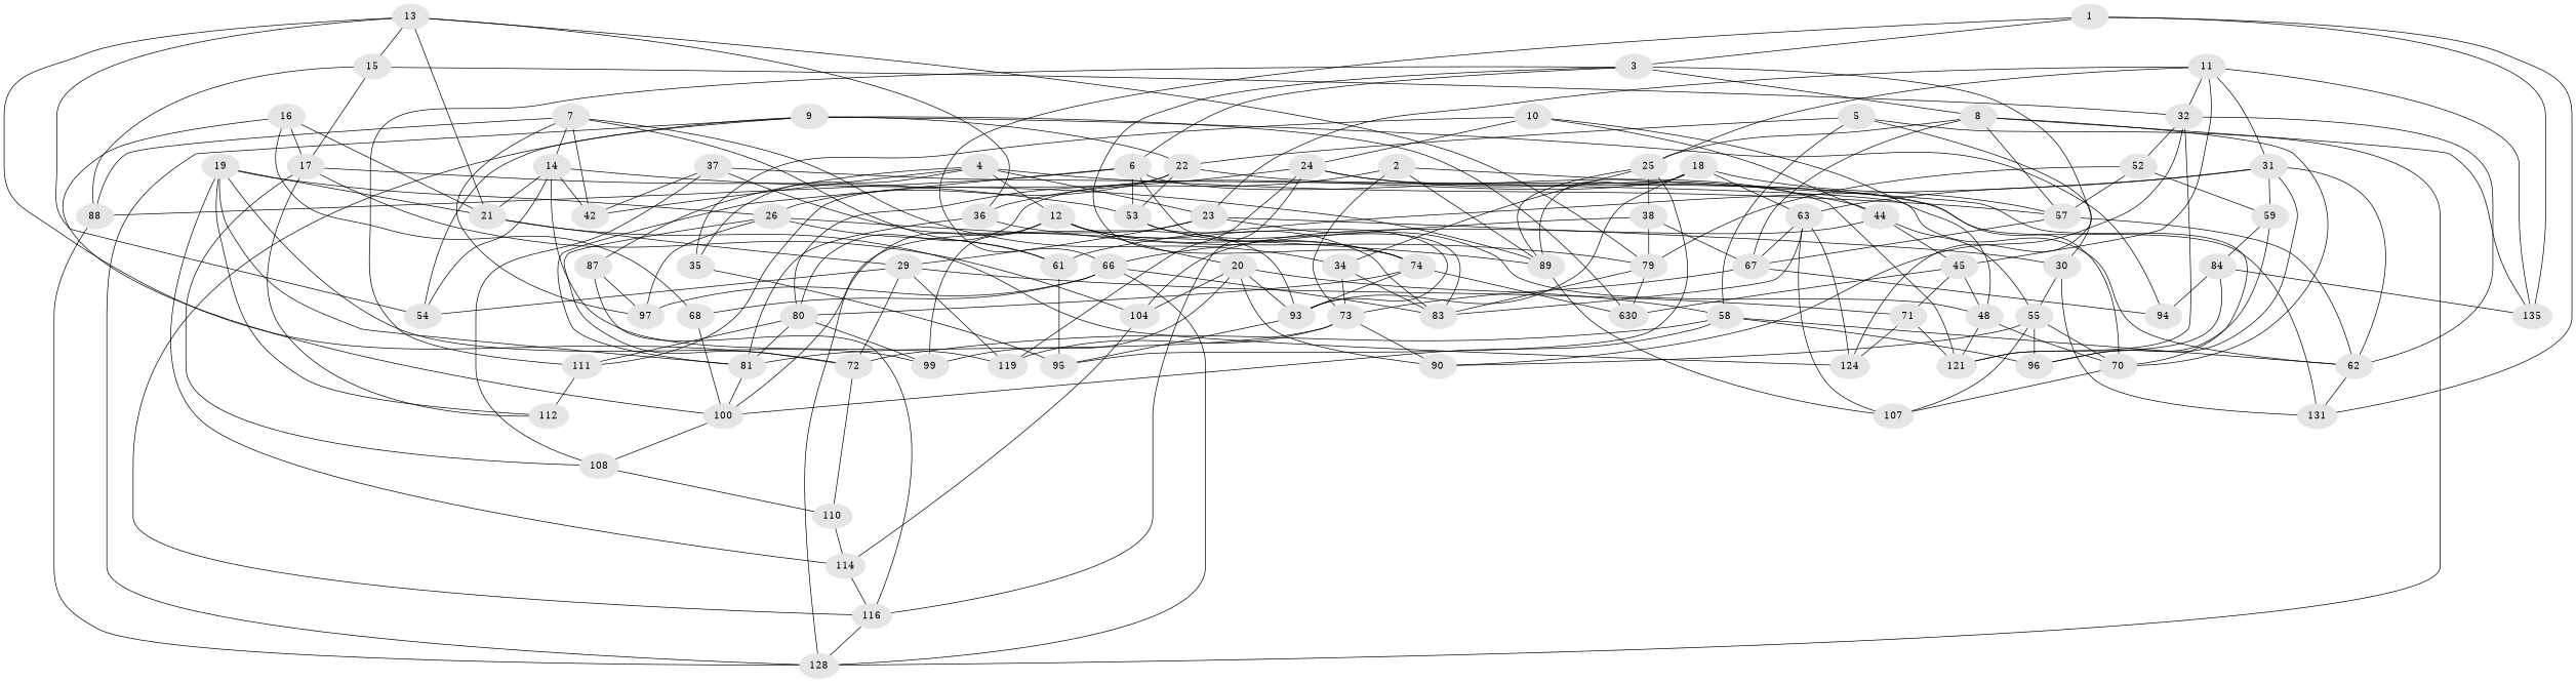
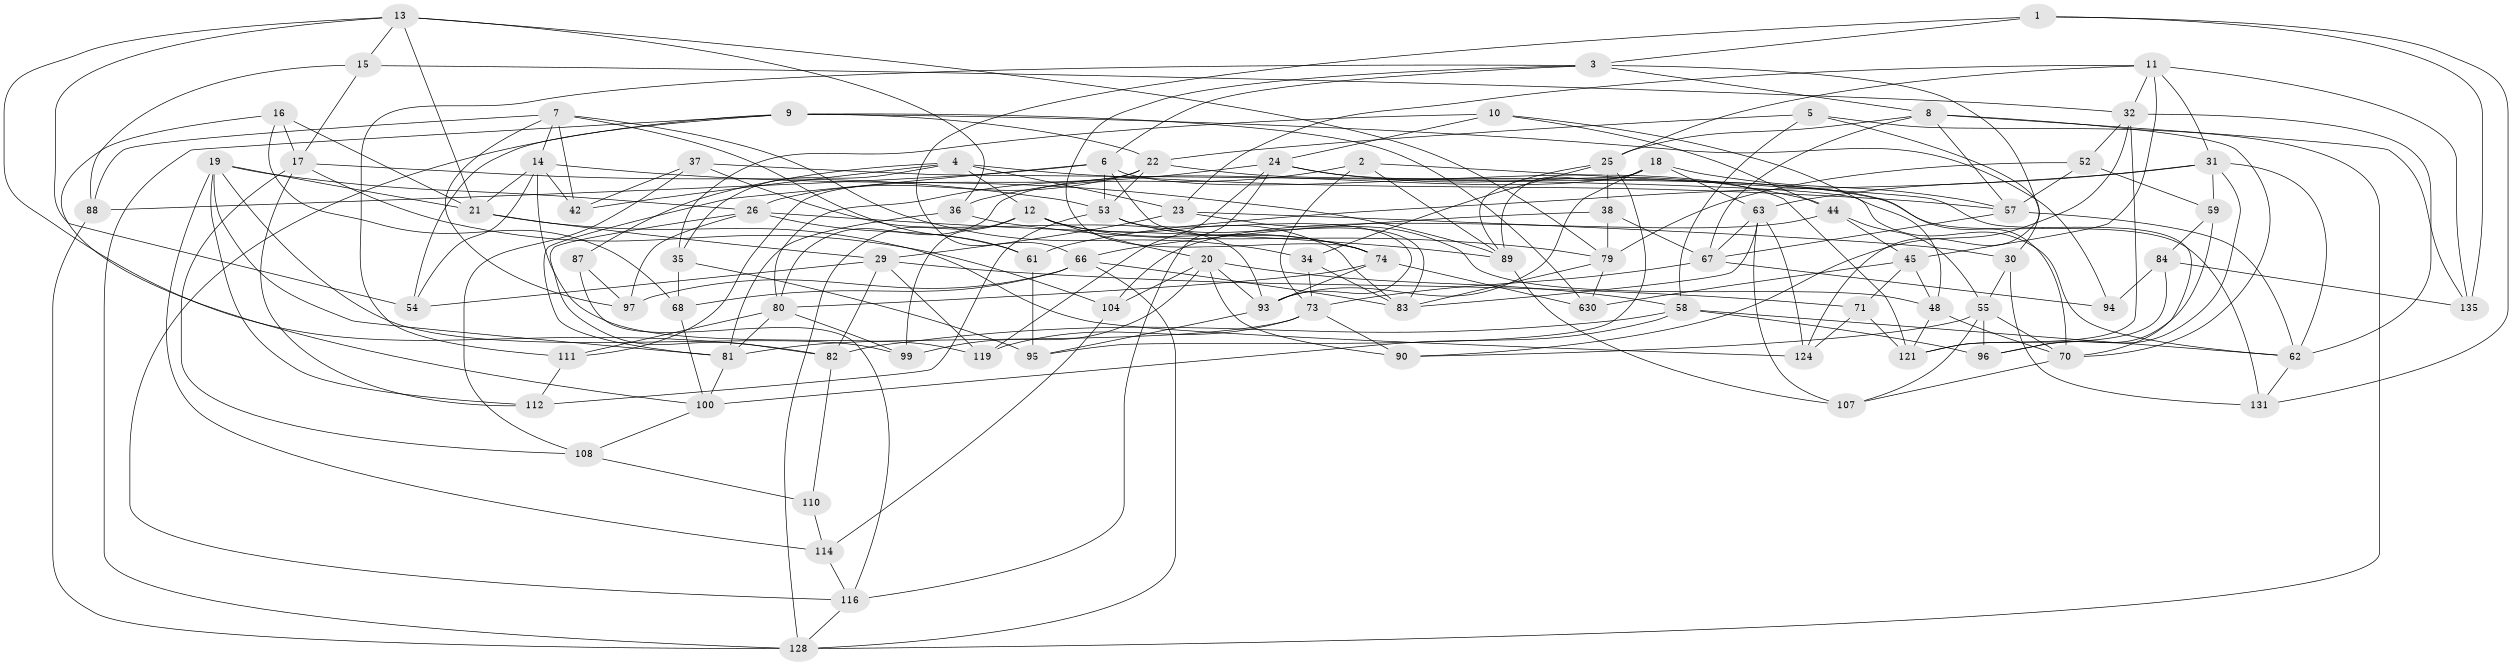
  graph {
    node [color=gray90 style=filled]
    3 [super="+33"]
    6 [super="+85"]
    8 [super="+41"]
    74 [super="+98"]
    111
    124
    1
    66 [super="+132"]
    131
    135
    128 [super="+133"]
    83 [super="+101"]
    97
    68
    2
    36
    70 [super="+117"]
    73 [super="+115"]
    89 [super="+113"]
    81 [super="+109"]
    79 [super="+120"]
    107
    119
    n24 [label=90]
    53 [super="+76"]
    88
    121 [super="+125"]
    57 [super="+90"]
    25 [super="+49"]
    67 [super="+77"]
    n31 [label=630]
    80 [super="+126"]
    93 [super="+103"]
    112
    4 [super="+27"]
    12 [super="+72"]
    23 [super="+51"]
    35
    42
    87
    20 [super="+47"]
    99
    30
    48 [super="+102"]
    100 [super="+105"]
    29 [super="+43"]
    95
    62 [super="+106"]
    116 [super="+122"]
    22 [super="+65"]
    26 [super="+28"]
    5
    58 [super="+78"]
    55 [super="+127"]
-   82 [super="+92" label=72]
+   82 [super="+92"]
    96
    7 [super="+75"]
    14 [super="+118"]
    34
    61
    54
    21 [super="+46"]
    38
    94
    9 [super="+50"]
    24 [super="+134"]
    44
    10
    45 [super="+60"]
    71
    11 [super="+39"]
    31 [super="+56"]
    32 [super="+123"]
    63 [super="+69"]
    59
    52
    104
    13 [super="+86"]
    15
    17 [super="+40"]
    110
    108
    16
    114
    18 [super="+129"]
    19 [super="+64"]
    84
    37
    3 -- 6
    3 -- 8
    3 -- 74
    3 -- 111
    3 -- 124
    6 -- 83
    6 -- 81
    6 -- 53
    6 -- 88
    6 -- 121
    8 -- 135
    8 -- 70
    8 -- 57
    8 -- 25
    8 -- 67
    74 -- n31
    74 -- 80
    74 -- 93
    111 -- 112
    1 -- 3
    1 -- 66
    1 -- 131
    1 -- 135
    66 -- 128
    66 -- 83
    66 -- 97
    66 -- 68
    68 -- 100
    2 -- 36
    2 -- 70
    2 -- 73
    2 -- 89
    36 -- 81
    36 -- 79
    70 -- 107
    73 -- 81
    73 -- 119
    73 -- n24
    89 -- 107
    81 -- 100
    79 -- 83
    79 -- n31
    53 -- 74
    53 -- 93
+   53 -- 112
    88 -- 128
    57 -- 67
    57 -- 62
    25 -- 89
    25 -- 95
    25 -- 34
    25 -- 38
    67 -- 73
    67 -- 94
    80 -- 111
    80 -- 81
    80 -- 99
    93 -- 95
    4 -- 57
    4 -- 12
    4 -- 23
    4 -- 35
    4 -- 42
    4 -- 87
    12 -- 74
    12 -- 128
    12 -- 83
    12 -- 20
    12 -- 99
    23 -- 30
    23 -- 48
-   23 -- 100
    23 -- 29
+   35 -- 68
    35 -- 95
    87 -- 97
    87 -- 116 [weight=2]
    20 -- n24
    20 -- 93
    20 -- 99
    20 -- 58
    20 -- 104
    30 -- 131
    30 -- 55
    48 -- 70
    48 -- 121 [weight=2]
    100 -- 108
    29 -- 119
    29 -- 82
    29 -- 54
    29 -- 71
    62 -- 131
    116 -- 128
    22 -- 111
    22 -- 131
    22 -- 53
    22 -- 26
    26 -- 97
    26 -- 89
    26 -- 82
    26 -- 61
    5 -- 128
    5 -- 30
    5 -- 22
    5 -- 58
    58 -- 100
    58 -- 62
    58 -- 82
    58 -- 96
    55 -- 70
    55 -- 107
    55 -- n24
    55 -- 96
    82 -- 110 [weight=2]
    7 -- 97
    7 -- 88
    7 -- 42
    7 -- 14
    7 -- 34
    7 -- 61
    14 -- 89
    14 -- 119
    14 -- 42
    14 -- 54
    14 -- 21
    34 -- 83
    34 -- 73
    61 -- 95
    21 -- 124
    21 -- 29
    38 -- 66
    38 -- 79
    38 -- 67
    9 -- 128
    9 -- n31
    9 -- 116
    9 -- 22
    9 -- 54
    9 -- 94
    24 -- 70
    24 -- 119
    24 -- 80
    24 -- 116
    24 -- 44
    44 -- 55
    44 -- 45
    44 -- 104
    10 -- 35
    10 -- 48
    10 -- 24
    10 -- 44
    45 -- n31
    45 -- 48
    45 -- 71
    71 -- 124
    71 -- 121
    11 -- 135
    11 -- 25
    11 -- 23
    11 -- 45
    11 -- 31
    11 -- 32
    31 -- 62
    31 -- 96
    31 -- 61
    31 -- 63
    31 -- 59
    32 -- n24
    32 -- 121
    32 -- 62
    32 -- 52
    63 -- 124
    63 -- 83
    63 -- 107
    63 -- 67
    59 -- 96
    59 -- 84
    52 -- 79
    52 -- 57
    52 -- 59
    104 -- 114
    13 -- 36
    13 -- 79
    13 -- 82
    13 -- 54
    13 -- 21
    13 -- 15
    15 -- 88
    15 -- 32
    15 -- 17
    17 -- 53
    17 -- 112
    17 -- 104
    17 -- 108
    110 -- 114
    108 -- 110
    16 -- 68
    16 -- 100
    16 -- 21
    16 -- 17
    114 -- 116
    18 -- 89
    18 -- 57
    18 -- 80
    18 -- 93
    18 -- 63
    19 -- 81
    19 -- 112
    19 -- 99
    19 -- 26
    19 -- 21
    19 -- 114
    84 -- 135
    84 -- 121
    84 -- 94
    37 -- 93
    37 -- 42
    37 -- 62
    37 -- 108
  }
